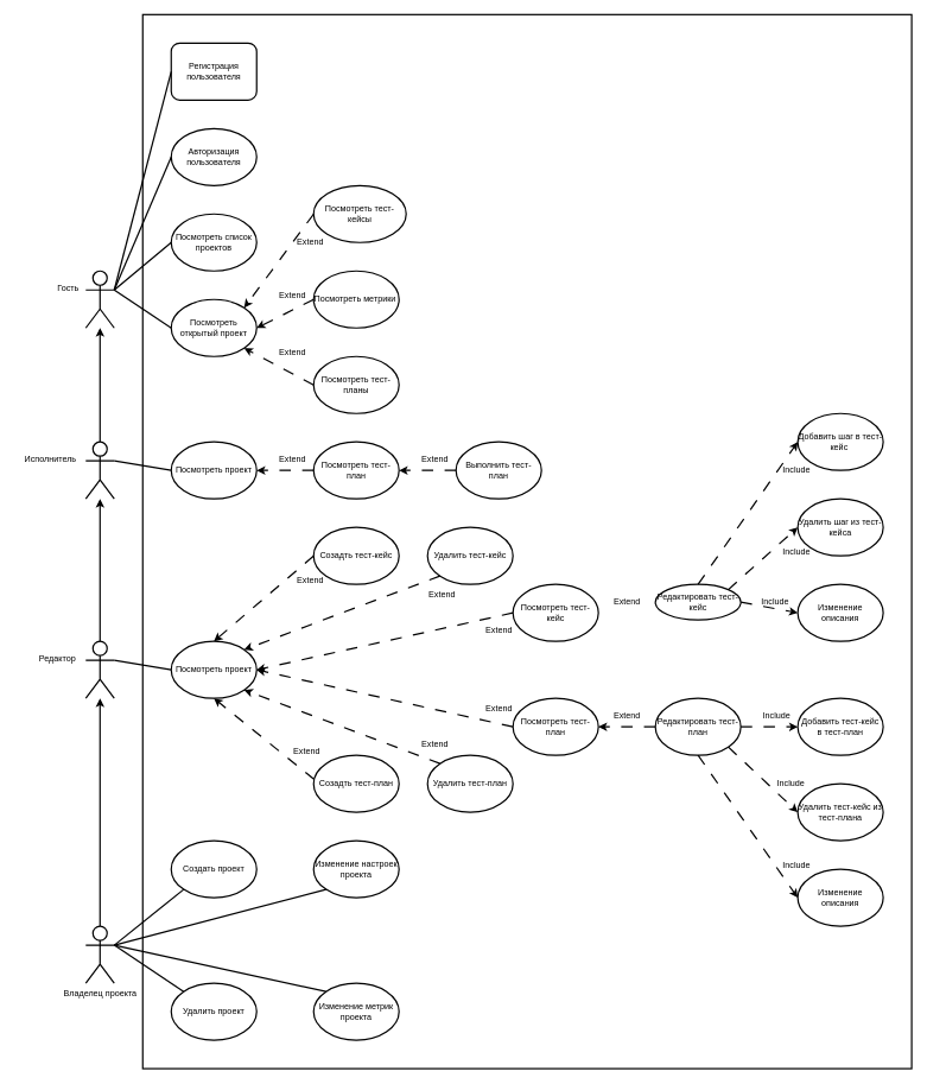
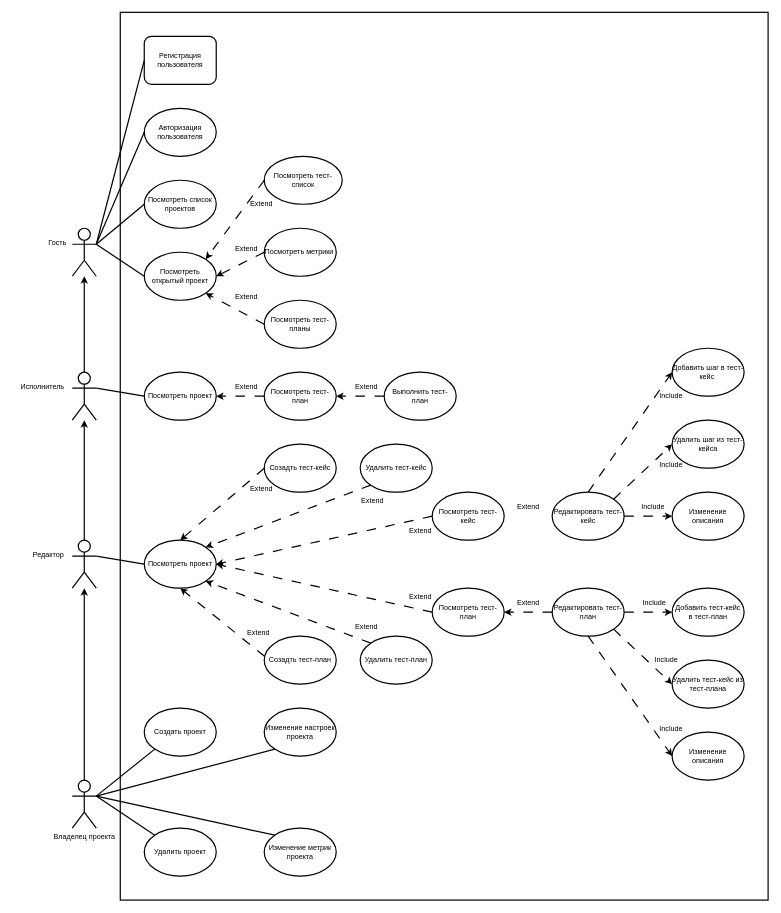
  <mxCell id="0" />
  <mxCell id="1" parent="0" />
  <mxCell id="2" value="" style="rounded=0;whiteSpace=wrap;html=1;strokeWidth=2;fillColor=none;" parent="1" vertex="1"><mxGeometry x="200" y="20" width="1080" height="1480" as="geometry" /></mxCell>
  <mxCell id="3" value="" style="shape=umlActor;verticalLabelPosition=bottom;verticalAlign=top;html=1;outlineConnect=0;strokeWidth=2;" parent="1" vertex="1"><mxGeometry x="120" y="900" width="40" height="80" as="geometry" /></mxCell>
  <mxCell id="4" value="Владелец проекта" style="shape=umlActor;verticalLabelPosition=bottom;verticalAlign=top;html=1;outlineConnect=0;strokeWidth=2;" parent="1" vertex="1"><mxGeometry x="120" y="1300" width="40" height="80" as="geometry" /></mxCell>
  <mxCell id="5" value="" style="shape=umlActor;verticalLabelPosition=bottom;verticalAlign=top;html=1;outlineConnect=0;strokeWidth=2;" parent="1" vertex="1"><mxGeometry x="120" y="380" width="40" height="80" as="geometry" /></mxCell>
  <mxCell id="6" value="Создать проект" style="ellipse;whiteSpace=wrap;html=1;strokeWidth=2;" parent="1" vertex="1"><mxGeometry x="240" y="1180" width="120" height="80" as="geometry" /></mxCell>
  <mxCell id="7" value="Удалить проект" style="ellipse;whiteSpace=wrap;html=1;strokeWidth=2;" parent="1" vertex="1"><mxGeometry x="240" y="1380" width="120" height="80" as="geometry" /></mxCell>
  <mxCell id="8" value="Созадть тест-кейс" style="ellipse;whiteSpace=wrap;html=1;strokeWidth=2;" parent="1" vertex="1"><mxGeometry x="440" y="740" width="120" height="80" as="geometry" /></mxCell>
  <mxCell id="9" value="Созадть тест-план" style="ellipse;whiteSpace=wrap;html=1;strokeWidth=2;" parent="1" vertex="1"><mxGeometry x="440" y="1060" width="120" height="80" as="geometry" /></mxCell>
  <mxCell id="10" value="Удалить&amp;nbsp;тест-кейс" style="ellipse;whiteSpace=wrap;html=1;strokeWidth=2;" parent="1" vertex="1"><mxGeometry x="600" y="740" width="120" height="80" as="geometry" /></mxCell>
  <mxCell id="11" value="Удалить&amp;nbsp;тест-план" style="ellipse;whiteSpace=wrap;html=1;strokeWidth=2;" parent="1" vertex="1"><mxGeometry x="600" y="1060" width="120" height="80" as="geometry" /></mxCell>
  <mxCell id="12" value="" style="endArrow=none;html=1;rounded=0;entryX=0;entryY=0.5;entryDx=0;entryDy=0;strokeWidth=2;exitX=1;exitY=0.333;exitDx=0;exitDy=0;exitPerimeter=0;" parent="1" source="3" target="27" edge="1"><mxGeometry width="50" height="50" relative="1" as="geometry"><mxPoint x="-60" y="860" as="sourcePoint" /><mxPoint x="380" y="1010" as="targetPoint" /></mxGeometry></mxCell>
  <mxCell id="13" value="" style="endArrow=none;html=1;rounded=0;exitX=1;exitY=0.333;exitDx=0;exitDy=0;exitPerimeter=0;entryX=0;entryY=0;entryDx=0;entryDy=0;strokeWidth=2;" parent="1" source="4" target="7" edge="1"><mxGeometry width="50" height="50" relative="1" as="geometry"><mxPoint x="320" y="1250" as="sourcePoint" /><mxPoint x="370" y="1200" as="targetPoint" /></mxGeometry></mxCell>
  <mxCell id="14" value="" style="endArrow=none;html=1;rounded=0;exitX=1;exitY=0.333;exitDx=0;exitDy=0;exitPerimeter=0;entryX=0;entryY=1;entryDx=0;entryDy=0;strokeWidth=2;" parent="1" source="4" target="6" edge="1"><mxGeometry width="50" height="50" relative="1" as="geometry"><mxPoint x="320" y="1250" as="sourcePoint" /><mxPoint x="370" y="1200" as="targetPoint" /></mxGeometry></mxCell>
  <mxCell id="15" value="Посмотреть открытый проект" style="ellipse;whiteSpace=wrap;html=1;strokeWidth=2;" parent="1" vertex="1"><mxGeometry x="240" y="420" width="120" height="80" as="geometry" /></mxCell>
- <mxCell id="16" value="Посмотреть тест-кейсы" style="ellipse;whiteSpace=wrap;html=1;strokeWidth=2;" parent="1" vertex="1"><mxGeometry x="440" y="260" width="130" height="80" as="geometry" /></mxCell>
+ <mxCell id="16" value="Посмотреть тест-список" style="ellipse;whiteSpace=wrap;html=1;strokeWidth=2;" parent="1" vertex="1"><mxGeometry x="440" y="260" width="130" height="80" as="geometry" /></mxCell>
  <mxCell id="17" value="Посмотреть&amp;nbsp;тест-планы" style="ellipse;whiteSpace=wrap;html=1;strokeWidth=2;" parent="1" vertex="1"><mxGeometry x="440" y="500" width="120" height="80" as="geometry" /></mxCell>
  <mxCell id="18" value="" style="endArrow=none;html=1;rounded=0;exitX=1;exitY=0.333;exitDx=0;exitDy=0;exitPerimeter=0;entryX=0;entryY=0.5;entryDx=0;entryDy=0;strokeWidth=2;" parent="1" source="5" target="15" edge="1"><mxGeometry width="50" height="50" relative="1" as="geometry"><mxPoint x="260" y="440" as="sourcePoint" /><mxPoint x="310" y="390" as="targetPoint" /></mxGeometry></mxCell>
  <mxCell id="19" value="" style="endArrow=classic;html=1;rounded=0;entryX=1;entryY=1;entryDx=0;entryDy=0;exitX=0;exitY=0.5;exitDx=0;exitDy=0;dashed=1;dashPattern=8 8;strokeWidth=2;" parent="1" source="17" target="15" edge="1"><mxGeometry width="50" height="50" relative="1" as="geometry"><mxPoint x="500" y="530" as="sourcePoint" /><mxPoint x="550" y="480" as="targetPoint" /></mxGeometry></mxCell>
  <mxCell id="20" value="" style="endArrow=classic;html=1;rounded=0;entryX=1;entryY=0;entryDx=0;entryDy=0;exitX=0;exitY=0.5;exitDx=0;exitDy=0;dashed=1;dashPattern=8 8;strokeWidth=2;" parent="1" source="16" target="15" edge="1"><mxGeometry width="50" height="50" relative="1" as="geometry"><mxPoint x="590" y="560" as="sourcePoint" /><mxPoint x="450" y="460" as="targetPoint" /></mxGeometry></mxCell>
  <mxCell id="21" value="Extend" style="text;html=1;align=center;verticalAlign=middle;resizable=0;points=[];autosize=1;strokeColor=none;fillColor=none;strokeWidth=2;" parent="1" vertex="1"><mxGeometry x="380" y="480" width="60" height="30" as="geometry" /></mxCell>
  <mxCell id="22" value="Extend" style="text;html=1;align=center;verticalAlign=middle;resizable=0;points=[];autosize=1;strokeColor=none;fillColor=none;strokeWidth=2;" parent="1" vertex="1"><mxGeometry x="405" y="325" width="60" height="30" as="geometry" /></mxCell>
  <mxCell id="23" value="Регистрация пользователя" style="whiteSpace=wrap;html=1;strokeWidth=2;rounded=1;" parent="1" vertex="1"><mxGeometry x="240" y="60" width="120" height="80" as="geometry" /></mxCell>
  <mxCell id="24" value="Авторизация пользователя" style="ellipse;whiteSpace=wrap;html=1;strokeWidth=2;" parent="1" vertex="1"><mxGeometry x="240" y="180" width="120" height="80" as="geometry" /></mxCell>
  <mxCell id="25" value="" style="endArrow=none;html=1;rounded=0;strokeWidth=2;exitX=1;exitY=0.333;exitDx=0;exitDy=0;exitPerimeter=0;entryX=0;entryY=0.5;entryDx=0;entryDy=0;" parent="1" source="5" target="24" edge="1"><mxGeometry width="50" height="50" relative="1" as="geometry"><mxPoint x="280" y="500" as="sourcePoint" /><mxPoint x="190" y="310" as="targetPoint" /></mxGeometry></mxCell>
  <mxCell id="26" value="" style="endArrow=none;html=1;rounded=0;strokeWidth=2;exitX=1;exitY=0.333;exitDx=0;exitDy=0;exitPerimeter=0;entryX=0;entryY=0.5;entryDx=0;entryDy=0;" parent="1" source="5" target="23" edge="1"><mxGeometry width="50" height="50" relative="1" as="geometry"><mxPoint x="280" y="500" as="sourcePoint" /><mxPoint x="330" y="450" as="targetPoint" /></mxGeometry></mxCell>
  <mxCell id="27" value="Посмотреть проект" style="ellipse;whiteSpace=wrap;html=1;strokeWidth=2;" parent="1" vertex="1"><mxGeometry x="240" y="900" width="120" height="80" as="geometry" /></mxCell>
  <mxCell id="28" value="" style="endArrow=classic;html=1;rounded=0;entryX=0.5;entryY=0;entryDx=0;entryDy=0;exitX=0;exitY=0.5;exitDx=0;exitDy=0;dashed=1;dashPattern=8 8;strokeWidth=2;" parent="1" source="8" target="27" edge="1"><mxGeometry width="50" height="50" relative="1" as="geometry"><mxPoint x="450" y="670" as="sourcePoint" /><mxPoint x="352.426" y="618.284" as="targetPoint" /></mxGeometry></mxCell>
  <mxCell id="29" value="" style="endArrow=classic;html=1;rounded=0;entryX=0.5;entryY=1;entryDx=0;entryDy=0;exitX=0.008;exitY=0.425;exitDx=0;exitDy=0;dashed=1;dashPattern=8 8;strokeWidth=2;exitPerimeter=0;" parent="1" source="9" target="27" edge="1"><mxGeometry width="50" height="50" relative="1" as="geometry"><mxPoint x="450" y="790" as="sourcePoint" /><mxPoint x="370" y="910" as="targetPoint" /></mxGeometry></mxCell>
  <mxCell id="30" value="" style="endArrow=classic;html=1;rounded=0;entryX=1;entryY=0;entryDx=0;entryDy=0;exitX=0;exitY=1;exitDx=0;exitDy=0;dashed=1;dashPattern=8 8;strokeWidth=2;" parent="1" source="10" target="27" edge="1"><mxGeometry width="50" height="50" relative="1" as="geometry"><mxPoint x="460" y="800" as="sourcePoint" /><mxPoint x="380" y="920" as="targetPoint" /></mxGeometry></mxCell>
  <mxCell id="31" value="" style="endArrow=classic;html=1;rounded=0;entryX=1;entryY=1;entryDx=0;entryDy=0;exitX=0;exitY=0;exitDx=0;exitDy=0;dashed=1;dashPattern=8 8;strokeWidth=2;" parent="1" source="11" target="27" edge="1"><mxGeometry width="50" height="50" relative="1" as="geometry"><mxPoint x="470" y="810" as="sourcePoint" /><mxPoint x="390" y="930" as="targetPoint" /></mxGeometry></mxCell>
  <mxCell id="32" value="Extend" style="text;html=1;align=center;verticalAlign=middle;resizable=0;points=[];autosize=1;strokeColor=none;fillColor=none;strokeWidth=2;" parent="1" vertex="1"><mxGeometry x="590" y="820" width="60" height="30" as="geometry" /></mxCell>
  <mxCell id="33" value="Extend" style="text;html=1;align=center;verticalAlign=middle;resizable=0;points=[];autosize=1;strokeColor=none;fillColor=none;strokeWidth=2;" parent="1" vertex="1"><mxGeometry x="405" y="800" width="60" height="30" as="geometry" /></mxCell>
  <mxCell id="34" value="Extend" style="text;html=1;align=center;verticalAlign=middle;resizable=0;points=[];autosize=1;strokeColor=none;fillColor=none;strokeWidth=2;" parent="1" vertex="1"><mxGeometry x="580" y="1030" width="60" height="30" as="geometry" /></mxCell>
  <mxCell id="35" value="Extend" style="text;html=1;align=center;verticalAlign=middle;resizable=0;points=[];autosize=1;strokeColor=none;fillColor=none;strokeWidth=2;" parent="1" vertex="1"><mxGeometry x="400" y="1040" width="60" height="30" as="geometry" /></mxCell>
  <mxCell id="36" value="Посмотреть тест-кейс" style="ellipse;whiteSpace=wrap;html=1;strokeWidth=2;" parent="1" vertex="1"><mxGeometry x="720" y="820" width="120" height="80" as="geometry" /></mxCell>
  <mxCell id="37" value="Посмотреть тест-план" style="ellipse;whiteSpace=wrap;html=1;strokeWidth=2;" parent="1" vertex="1"><mxGeometry x="720" y="980" width="120" height="80" as="geometry" /></mxCell>
  <mxCell id="38" value="" style="endArrow=classic;html=1;rounded=0;entryX=1;entryY=0.5;entryDx=0;entryDy=0;exitX=0;exitY=0.5;exitDx=0;exitDy=0;dashed=1;dashPattern=8 8;strokeWidth=2;" parent="1" source="36" target="27" edge="1"><mxGeometry width="50" height="50" relative="1" as="geometry"><mxPoint x="627.574" y="818.284" as="sourcePoint" /><mxPoint x="352.426" y="921.716" as="targetPoint" /></mxGeometry></mxCell>
  <mxCell id="39" value="" style="endArrow=classic;html=1;rounded=0;entryX=1;entryY=0.5;entryDx=0;entryDy=0;exitX=0;exitY=0.5;exitDx=0;exitDy=0;dashed=1;dashPattern=8 8;strokeWidth=2;" parent="1" source="37" target="27" edge="1"><mxGeometry width="50" height="50" relative="1" as="geometry"><mxPoint x="730" y="870" as="sourcePoint" /><mxPoint x="370" y="950" as="targetPoint" /></mxGeometry></mxCell>
  <mxCell id="40" value="Extend" style="text;html=1;align=center;verticalAlign=middle;resizable=0;points=[];autosize=1;strokeColor=none;fillColor=none;strokeWidth=2;" parent="1" vertex="1"><mxGeometry x="670" y="870" width="60" height="30" as="geometry" /></mxCell>
  <mxCell id="41" value="Extend" style="text;html=1;align=center;verticalAlign=middle;resizable=0;points=[];autosize=1;strokeColor=none;fillColor=none;strokeWidth=2;" parent="1" vertex="1"><mxGeometry x="670" y="980" width="60" height="30" as="geometry" /></mxCell>
- <mxCell id="42" value="Редактировать тест-кейс" style="ellipse;whiteSpace=wrap;html=1;strokeWidth=2;" parent="1" vertex="1"><mxGeometry x="920" y="820" width="120" height="50" as="geometry" /></mxCell>
+ <mxCell id="42" value="Редактировать тест-кейс" style="ellipse;whiteSpace=wrap;html=1;strokeWidth=2;" parent="1" vertex="1"><mxGeometry x="920" y="820" width="120" height="80" as="geometry" /></mxCell>
  <mxCell id="43" value="Редактировать тест-план" style="ellipse;whiteSpace=wrap;html=1;strokeWidth=2;" parent="1" vertex="1"><mxGeometry x="920" y="980" width="120" height="80" as="geometry" /></mxCell>
  <mxCell id="44" value="" style="endArrow=classic;html=1;rounded=0;entryX=1;entryY=0.5;entryDx=0;entryDy=0;exitX=0;exitY=0.5;exitDx=0;exitDy=0;dashed=1;dashPattern=8 8;strokeWidth=2;" parent="1" source="43" target="37" edge="1"><mxGeometry width="50" height="50" relative="1" as="geometry"><mxPoint x="730" y="1030" as="sourcePoint" /><mxPoint x="370" y="950" as="targetPoint" /></mxGeometry></mxCell>
  <mxCell id="45" value="Добавить тест-кейс в тест-план" style="ellipse;whiteSpace=wrap;html=1;strokeWidth=2;" parent="1" vertex="1"><mxGeometry x="1120" y="980" width="120" height="80" as="geometry" /></mxCell>
  <mxCell id="46" value="Удалить тест-кейс из тест-плана" style="ellipse;whiteSpace=wrap;html=1;strokeWidth=2;" parent="1" vertex="1"><mxGeometry x="1120" y="1100" width="120" height="80" as="geometry" /></mxCell>
  <mxCell id="47" value="" style="endArrow=classic;html=1;rounded=0;dashed=1;dashPattern=8 8;strokeWidth=2;entryX=0;entryY=0.5;entryDx=0;entryDy=0;exitX=1;exitY=0.5;exitDx=0;exitDy=0;" parent="1" source="43" target="45" edge="1"><mxGeometry width="50" height="50" relative="1" as="geometry"><mxPoint x="1070" y="940" as="sourcePoint" /><mxPoint x="1090" y="860" as="targetPoint" /></mxGeometry></mxCell>
  <mxCell id="48" value="" style="endArrow=classic;html=1;rounded=0;exitX=1;exitY=1;exitDx=0;exitDy=0;dashed=1;dashPattern=8 8;strokeWidth=2;entryX=0;entryY=0.5;entryDx=0;entryDy=0;" parent="1" source="43" target="46" edge="1"><mxGeometry width="50" height="50" relative="1" as="geometry"><mxPoint x="940" y="1000" as="sourcePoint" /><mxPoint x="1090" y="960" as="targetPoint" /></mxGeometry></mxCell>
  <mxCell id="49" value="Изменение описания" style="ellipse;whiteSpace=wrap;html=1;strokeWidth=2;" parent="1" vertex="1"><mxGeometry x="1120" y="1220" width="120" height="80" as="geometry" /></mxCell>
  <mxCell id="50" value="" style="endArrow=classic;html=1;rounded=0;exitX=0.5;exitY=1;exitDx=0;exitDy=0;dashed=1;dashPattern=8 8;strokeWidth=2;entryX=0;entryY=0.5;entryDx=0;entryDy=0;" parent="1" source="43" target="49" edge="1"><mxGeometry width="50" height="50" relative="1" as="geometry"><mxPoint x="1150" y="1020" as="sourcePoint" /><mxPoint x="1030" y="1140" as="targetPoint" /></mxGeometry></mxCell>
  <mxCell id="51" value="Extend" style="text;html=1;align=center;verticalAlign=middle;resizable=0;points=[];autosize=1;strokeColor=none;fillColor=none;strokeWidth=2;" parent="1" vertex="1"><mxGeometry x="850" y="990" width="60" height="30" as="geometry" /></mxCell>
  <mxCell id="52" value="Extend" style="text;html=1;align=center;verticalAlign=middle;resizable=0;points=[];autosize=1;strokeColor=none;fillColor=none;strokeWidth=2;" parent="1" vertex="1"><mxGeometry x="850" y="830" width="60" height="30" as="geometry" /></mxCell>
  <mxCell id="53" value="Include" style="text;html=1;align=center;verticalAlign=middle;resizable=0;points=[];autosize=1;strokeColor=none;fillColor=none;strokeWidth=2;" parent="1" vertex="1"><mxGeometry x="1087.57" y="1200" width="60" height="30" as="geometry" /></mxCell>
  <mxCell id="54" value="Include" style="text;html=1;align=center;verticalAlign=middle;resizable=0;points=[];autosize=1;strokeColor=none;fillColor=none;strokeWidth=2;" parent="1" vertex="1"><mxGeometry x="1060" y="990" width="60" height="30" as="geometry" /></mxCell>
  <mxCell id="55" value="Include" style="text;html=1;align=center;verticalAlign=middle;resizable=0;points=[];autosize=1;strokeColor=none;fillColor=none;strokeWidth=2;" parent="1" vertex="1"><mxGeometry x="1080" y="1085" width="60" height="30" as="geometry" /></mxCell>
  <mxCell id="56" value="Добавить шаг в тест-кейс&amp;nbsp;" style="ellipse;whiteSpace=wrap;html=1;strokeWidth=2;" parent="1" vertex="1"><mxGeometry x="1120" width="120" height="80" as="geometry" y="580" /></mxCell>
  <mxCell id="57" value="Удалить шаг из тест-кейса" style="ellipse;whiteSpace=wrap;html=1;strokeWidth=2;" parent="1" vertex="1"><mxGeometry x="1120" y="700" width="120" height="80" as="geometry" /></mxCell>
  <mxCell id="58" value="" style="endArrow=classic;html=1;rounded=0;dashed=1;dashPattern=8 8;strokeWidth=2;entryX=0;entryY=0.5;entryDx=0;entryDy=0;exitX=0.5;exitY=0;exitDx=0;exitDy=0;" parent="1" source="42" target="56" edge="1"><mxGeometry width="50" height="50" relative="1" as="geometry"><mxPoint x="1049.996" y="631.716" as="sourcePoint" /><mxPoint x="1117.57" y="500" as="targetPoint" /></mxGeometry></mxCell>
  <mxCell id="59" value="" style="endArrow=classic;html=1;rounded=0;exitX=1;exitY=0;exitDx=0;exitDy=0;dashed=1;dashPattern=8 8;strokeWidth=2;entryX=0;entryY=0.5;entryDx=0;entryDy=0;" parent="1" source="42" target="57" edge="1"><mxGeometry width="50" height="50" relative="1" as="geometry"><mxPoint x="1067.57" y="660" as="sourcePoint" /><mxPoint x="1117.57" y="600" as="targetPoint" /></mxGeometry></mxCell>
  <mxCell id="60" value="Изменение описания" style="ellipse;whiteSpace=wrap;html=1;strokeWidth=2;" parent="1" vertex="1"><mxGeometry x="1120" y="820" width="120" height="80" as="geometry" /></mxCell>
  <mxCell id="61" value="" style="endArrow=classic;html=1;rounded=0;exitX=1;exitY=0.5;exitDx=0;exitDy=0;dashed=1;dashPattern=8 8;strokeWidth=2;entryX=0;entryY=0.5;entryDx=0;entryDy=0;" parent="1" source="42" target="60" edge="1"><mxGeometry width="50" height="50" relative="1" as="geometry"><mxPoint x="1049.996" y="688.284" as="sourcePoint" /><mxPoint x="1057.57" y="780" as="targetPoint" /></mxGeometry></mxCell>
  <mxCell id="62" value="Include" style="text;html=1;align=center;verticalAlign=middle;resizable=0;points=[];autosize=1;strokeColor=none;fillColor=none;strokeWidth=2;" parent="1" vertex="1"><mxGeometry x="1087.57" y="645" width="60" height="30" as="geometry" /></mxCell>
  <mxCell id="63" value="Include" style="text;html=1;align=center;verticalAlign=middle;resizable=0;points=[];autosize=1;strokeColor=none;fillColor=none;strokeWidth=2;" parent="1" vertex="1"><mxGeometry x="1087.57" y="760" width="60" height="30" as="geometry" /></mxCell>
  <mxCell id="64" value="Include" style="text;html=1;align=center;verticalAlign=middle;resizable=0;points=[];autosize=1;strokeColor=none;fillColor=none;strokeWidth=2;" parent="1" vertex="1"><mxGeometry x="1057.57" y="830" width="60" height="30" as="geometry" /></mxCell>
  <mxCell id="65" value="" style="endArrow=classic;html=1;rounded=0;strokeWidth=2;exitX=0.5;exitY=0;exitDx=0;exitDy=0;exitPerimeter=0;" parent="1" source="3" target="73" edge="1"><mxGeometry width="50" height="50" relative="1" as="geometry"><mxPoint x="380" y="770" as="sourcePoint" /><mxPoint x="10" y="820" as="targetPoint" /></mxGeometry></mxCell>
  <mxCell id="66" value="Гость" style="text;html=1;align=center;verticalAlign=middle;resizable=0;points=[];autosize=1;strokeColor=none;fillColor=none;strokeWidth=2;" parent="1" vertex="1"><mxGeometry x="70" y="390" width="50" height="30" as="geometry" /></mxCell>
  <mxCell id="67" value="Редактор" style="text;html=1;align=center;verticalAlign=middle;resizable=0;points=[];autosize=1;strokeColor=none;fillColor=none;strokeWidth=2;" parent="1" vertex="1"><mxGeometry y="910" width="80" height="30" as="geometry" x="40" /></mxCell>
  <mxCell id="68" value="" style="endArrow=classic;html=1;rounded=0;strokeWidth=2;exitX=0.5;exitY=0;exitDx=0;exitDy=0;exitPerimeter=0;" parent="1" source="4" target="3" edge="1"><mxGeometry width="50" height="50" relative="1" as="geometry"><mxPoint x="150" y="910" as="sourcePoint" /><mxPoint x="130" y="1020" as="targetPoint" /></mxGeometry></mxCell>
  <mxCell id="69" value="Изменение настроек проекта" style="ellipse;whiteSpace=wrap;html=1;strokeWidth=2;" parent="1" vertex="1"><mxGeometry x="440" y="1180" width="120" height="80" as="geometry" /></mxCell>
  <mxCell id="70" value="Изменение метрик проекта" style="ellipse;whiteSpace=wrap;html=1;strokeWidth=2;" parent="1" vertex="1"><mxGeometry x="440" y="1380" width="120" height="80" as="geometry" /></mxCell>
  <mxCell id="71" value="" style="endArrow=none;html=1;rounded=0;strokeWidth=2;exitX=1;exitY=0.333;exitDx=0;exitDy=0;exitPerimeter=0;entryX=0;entryY=1;entryDx=0;entryDy=0;" parent="1" source="4" target="69" edge="1"><mxGeometry width="50" height="50" relative="1" as="geometry"><mxPoint x="430" y="1210" as="sourcePoint" /><mxPoint x="480" y="1160" as="targetPoint" /></mxGeometry></mxCell>
  <mxCell id="72" value="" style="endArrow=none;html=1;rounded=0;strokeWidth=2;exitX=0;exitY=0;exitDx=0;exitDy=0;entryX=1;entryY=0.333;entryDx=0;entryDy=0;entryPerimeter=0;" parent="1" source="70" target="4" edge="1"><mxGeometry width="50" height="50" relative="1" as="geometry"><mxPoint x="430" y="1210" as="sourcePoint" /><mxPoint x="480" y="1160" as="targetPoint" /></mxGeometry></mxCell>
  <mxCell id="73" value="" style="shape=umlActor;verticalLabelPosition=bottom;verticalAlign=top;html=1;outlineConnect=0;strokeWidth=2;" parent="1" vertex="1"><mxGeometry x="120" y="620" width="40" height="80" as="geometry" /></mxCell>
  <mxCell id="74" value="Исполнитель" style="text;html=1;align=center;verticalAlign=middle;resizable=0;points=[];autosize=1;strokeColor=none;fillColor=none;strokeWidth=2;" parent="1" vertex="1"><mxGeometry x="20" y="630" width="100" height="30" as="geometry" /></mxCell>
  <mxCell id="75" value="Посмотреть проект" style="ellipse;whiteSpace=wrap;html=1;strokeWidth=2;" parent="1" vertex="1"><mxGeometry x="240" y="620" width="120" height="80" as="geometry" /></mxCell>
  <mxCell id="76" value="Посмотреть тест-план" style="ellipse;whiteSpace=wrap;html=1;strokeWidth=2;" parent="1" vertex="1"><mxGeometry x="440" y="620" width="120" height="80" as="geometry" /></mxCell>
  <mxCell id="77" value="Выполнить тест-план" style="ellipse;whiteSpace=wrap;html=1;strokeWidth=2;" parent="1" vertex="1"><mxGeometry x="640" y="620" width="120" height="80" as="geometry" /></mxCell>
  <mxCell id="78" value="" style="endArrow=classic;html=1;rounded=0;strokeWidth=2;exitX=0.5;exitY=0;exitDx=0;exitDy=0;exitPerimeter=0;" parent="1" source="73" target="5" edge="1"><mxGeometry width="50" height="50" relative="1" as="geometry"><mxPoint x="230" y="690" as="sourcePoint" /><mxPoint x="280" y="640" as="targetPoint" /></mxGeometry></mxCell>
  <mxCell id="79" value="" style="endArrow=none;html=1;rounded=0;strokeWidth=2;exitX=1;exitY=0.333;exitDx=0;exitDy=0;exitPerimeter=0;entryX=0;entryY=0.5;entryDx=0;entryDy=0;" parent="1" source="73" target="75" edge="1"><mxGeometry width="50" height="50" relative="1" as="geometry"><mxPoint x="360" y="690" as="sourcePoint" /><mxPoint x="410" y="640" as="targetPoint" /></mxGeometry></mxCell>
  <mxCell id="80" value="" style="endArrow=classic;html=1;rounded=0;entryX=1;entryY=0.5;entryDx=0;entryDy=0;dashed=1;dashPattern=8 8;strokeWidth=2;exitX=0;exitY=0.5;exitDx=0;exitDy=0;" parent="1" source="76" target="75" edge="1"><mxGeometry width="50" height="50" relative="1" as="geometry"><mxPoint x="400" y="740" as="sourcePoint" /><mxPoint x="310" y="910" as="targetPoint" /></mxGeometry></mxCell>
  <mxCell id="81" value="" style="endArrow=classic;html=1;rounded=0;entryX=1;entryY=0.5;entryDx=0;entryDy=0;dashed=1;dashPattern=8 8;strokeWidth=2;exitX=0;exitY=0.5;exitDx=0;exitDy=0;" parent="1" source="77" target="76" edge="1"><mxGeometry width="50" height="50" relative="1" as="geometry"><mxPoint x="450" y="670" as="sourcePoint" /><mxPoint x="370" y="670" as="targetPoint" /></mxGeometry></mxCell>
  <mxCell id="82" value="Extend" style="text;html=1;align=center;verticalAlign=middle;resizable=0;points=[];autosize=1;strokeColor=none;fillColor=none;strokeWidth=2;" parent="1" vertex="1"><mxGeometry x="380" y="630" width="60" height="30" as="geometry" /></mxCell>
  <mxCell id="83" value="Extend" style="text;html=1;align=center;verticalAlign=middle;resizable=0;points=[];autosize=1;strokeColor=none;fillColor=none;strokeWidth=2;" parent="1" vertex="1"><mxGeometry x="580" y="630" width="60" height="30" as="geometry" /></mxCell>
  <mxCell id="84" value="Посмотреть&amp;nbsp;метрики&amp;nbsp;" style="ellipse;whiteSpace=wrap;html=1;strokeWidth=2;" parent="1" vertex="1"><mxGeometry x="440" y="380" width="120" height="80" as="geometry" /></mxCell>
  <mxCell id="85" value="" style="endArrow=classic;html=1;rounded=0;entryX=1;entryY=0.5;entryDx=0;entryDy=0;exitX=0;exitY=0.5;exitDx=0;exitDy=0;dashed=1;dashPattern=8 8;strokeWidth=2;" parent="1" source="84" target="15" edge="1"><mxGeometry width="50" height="50" relative="1" as="geometry"><mxPoint x="450" y="310" as="sourcePoint" /><mxPoint x="352.426" y="441.716" as="targetPoint" /></mxGeometry></mxCell>
  <mxCell id="86" value="Extend" style="text;html=1;align=center;verticalAlign=middle;resizable=0;points=[];autosize=1;strokeColor=none;fillColor=none;strokeWidth=2;" parent="1" vertex="1"><mxGeometry x="380" y="400" width="60" height="30" as="geometry" /></mxCell>
  <mxCell id="87" value="Посмотреть список проектов" style="ellipse;whiteSpace=wrap;html=1;strokeWidth=2;" parent="1" vertex="1"><mxGeometry x="240" y="300" width="120" height="80" as="geometry" /></mxCell>
  <mxCell id="88" value="" style="endArrow=none;html=1;rounded=0;strokeWidth=2;fontSize=12;entryX=0;entryY=0.5;entryDx=0;entryDy=0;exitX=1;exitY=0.333;exitDx=0;exitDy=0;exitPerimeter=0;" parent="1" source="5" target="87" edge="1"><mxGeometry width="50" height="50" relative="1" as="geometry"><mxPoint x="360" y="360" as="sourcePoint" /><mxPoint x="410" y="310" as="targetPoint" /></mxGeometry></mxCell>
